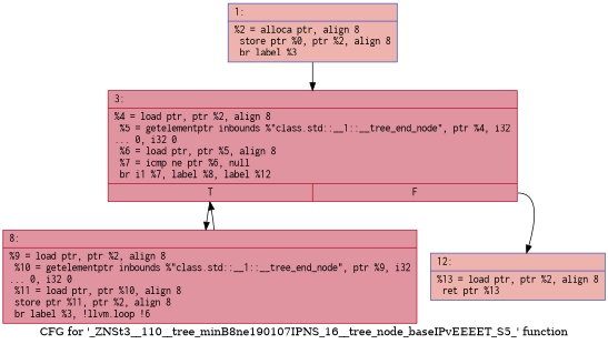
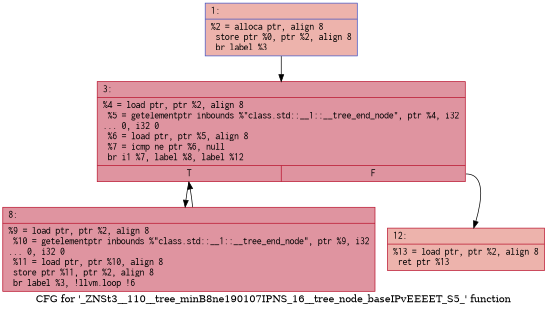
  digraph {
    label="CFG for '_ZNSt3__110__tree_minB8ne190107IPNS_16__tree_node_baseIPvEEEET_S5_' function"
    node [color="#3d50c3ff" fillcolor="#d6524470" fontname=Courier shape=record style=filled]
    n1 [label="{1:\l|  %2 = alloca ptr, align 8\l  store ptr %0, ptr %2, align 8\l  br label %3\l}"]
    n2 [color="#b70d28ff" fillcolor="#b70d2870" label="{3:\l|  %4 = load ptr, ptr %2, align 8\l  %5 = getelementptr inbounds %\"class.std::__1::__tree_end_node\", ptr %4, i32\l... 0, i32 0\l  %6 = load ptr, ptr %5, align 8\l  %7 = icmp ne ptr %6, null\l  br i1 %7, label %8, label %12\l|{<s0>T|<s1>F}}"]
    n3 [color="#b70d28ff" fillcolor="#b70d2870" label="{8:\l|  %9 = load ptr, ptr %2, align 8\l  %10 = getelementptr inbounds %\"class.std::__1::__tree_end_node\", ptr %9, i32\l... 0, i32 0\l  %11 = load ptr, ptr %10, align 8\l  store ptr %11, ptr %2, align 8\l  br label %3, !llvm.loop !6\l}"]
-   n4 [label="{12:\l|  %13 = load ptr, ptr %2, align 8\l  ret ptr %13\l}"]
+   n4 [color="#b70d28ff" label="{12:\l|  %13 = load ptr, ptr %2, align 8\l  ret ptr %13\l}"]
    n1 -> n2
    n2 -> n3 [tailport=s0]
    n2 -> n4 [tailport=s1]
    n3 -> n2
  }
